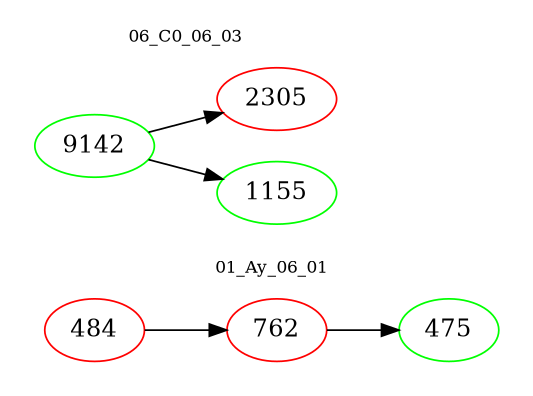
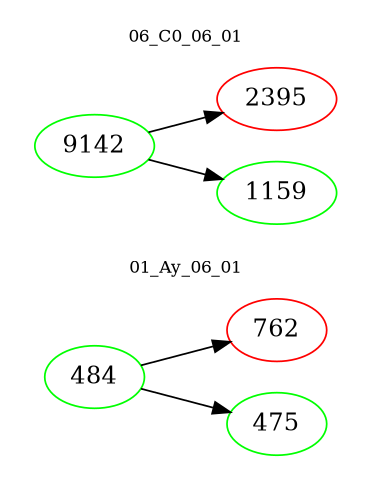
  digraph {
    rankdir=LR
    node [color=green]
    edge [color=black]
-   n1 [color=red label=484]
+   n1 [label=484]
    n2 [label=475]
    n3 [color=red label=762]
    n4 [label=9142]
-   n5 [label=1155]
-   n6 [color=red label=2305]
+   n5 [label=1159]
+   n6 [color=red label=2395]
    subgraph cluster_1 {
      color=white
      fontsize=10
      label="01_Ay_06_01"
      n1
      n2
      n3
    }
    subgraph cluster_2 {
      color=white
      fontsize=10
-     label="06_C0_06_03"
+     label="06_C0_06_01"
      n4
      n5
      n6
    }
-   n3 -> n2
+   n1 -> n2
    n1 -> n3
    n4 -> n5
    n4 -> n6
  }
